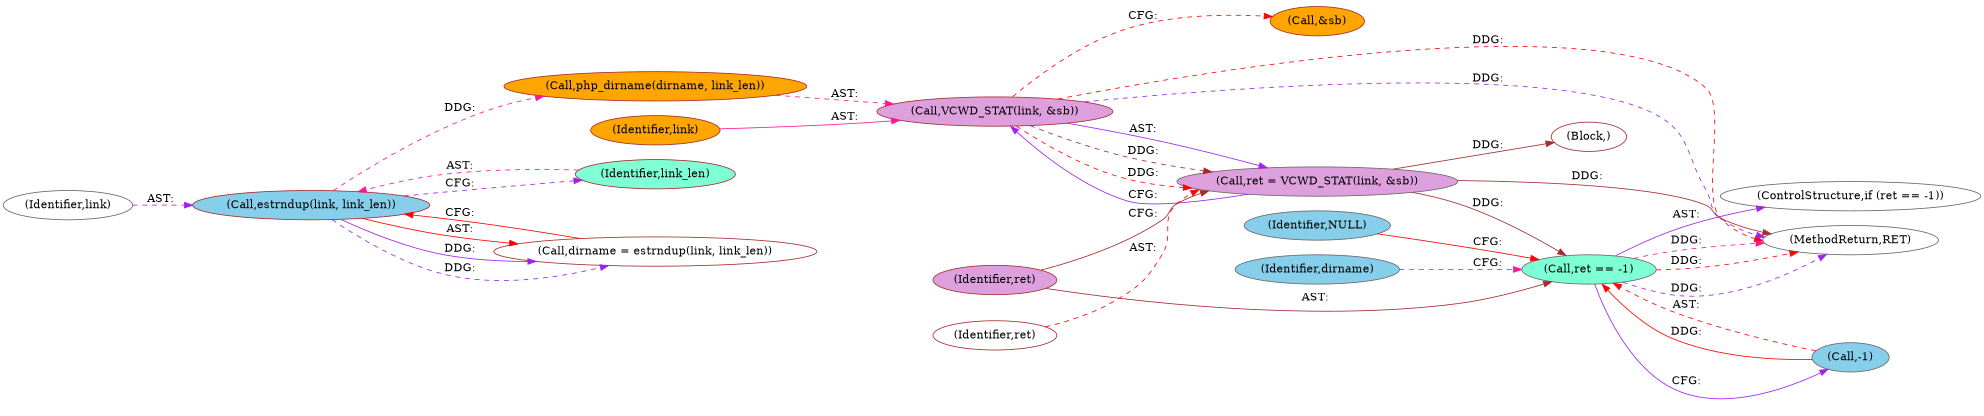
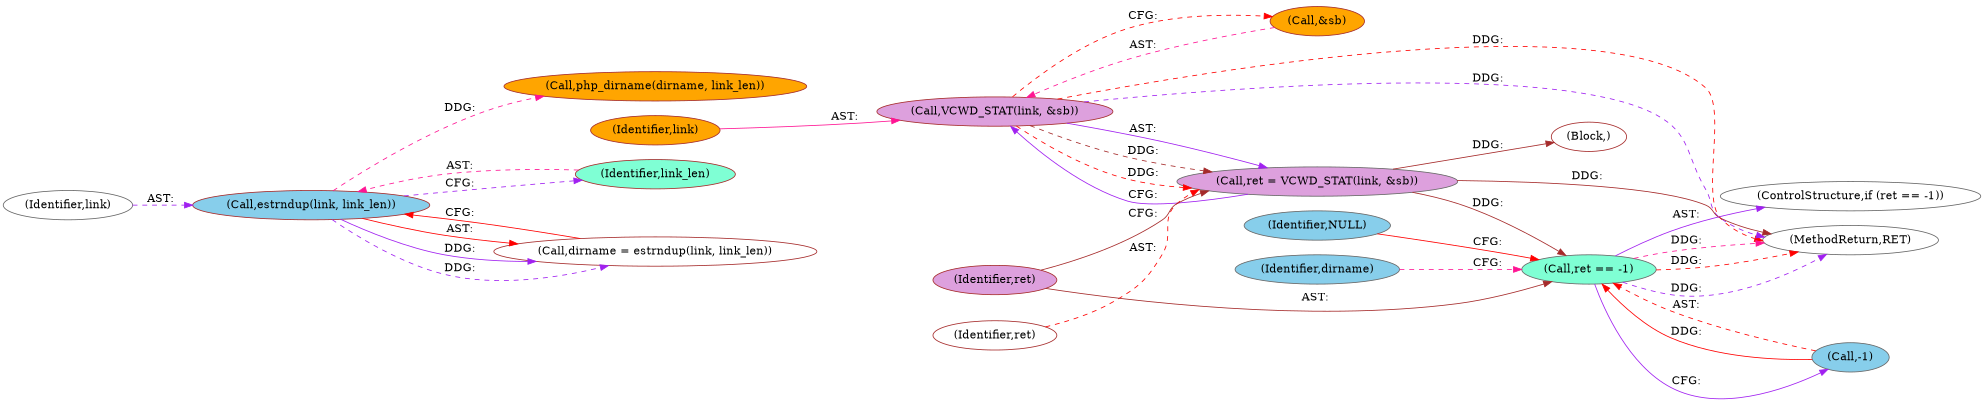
  digraph {
    rankdir=LR
    node [color=brown fillcolor=white style=filled]
    edge [color=purple style=dashed]
    n1 [fillcolor=plum label="(Call,VCWD_STAT(link, &sb))"]
    n2 [color=gray40 fillcolor=plum label="(Call,ret = VCWD_STAT(link, &sb))"]
    n3 [fillcolor=orange label="(Call,&sb)"]
    n4 [color=gray40 label="(MethodReturn,RET)"]
    n5 [color=gray40 fillcolor=aquamarine label="(Call,ret == -1)"]
    n6 [label="(Block,)"]
    n7 [fillcolor=skyblue label="(Call,estrndup(link, link_len))"]
    n8 [fillcolor=aquamarine label="(Identifier,link_len)"]
    n9 [fillcolor=orange label="(Call,php_dirname(dirname, link_len))"]
    n10 [label="(Call,dirname = estrndup(link, link_len))"]
    n11 [color=gray40 fillcolor=skyblue label="(Call,-1)"]
    n12 [color=gray40 label="(ControlStructure,if (ret == -1))"]
    n13 [label="(Identifier,ret)"]
    n14 [fillcolor=plum label="(Identifier,ret)"]
    n15 [color=gray40 label="(Identifier,link)"]
    n16 [color=gray40 fillcolor=skyblue label="(Identifier,NULL)"]
    n17 [color=gray40 fillcolor=skyblue label="(Identifier,dirname)"]
    n18 [fillcolor=orange label="(Identifier,link)"]
    n1 -> n2 [label="AST: " style=solid]
    n1 -> n2 [color=brown label="DDG: "]
    n1 -> n2 [color=red label="DDG: "]
    n1 -> n3 [color=red label="CFG: "]
    n1 -> n4 [color=red label="DDG: "]
    n1 -> n4 [label="DDG: "]
    n2 -> n1 [label="CFG: " style=solid]
    n2 -> n4 [color=brown label="DDG: " style=solid]
    n2 -> n5 [color=brown label="DDG: " style=solid]
    n2 -> n6 [color=brown label="DDG: " style=solid]
-   n9 -> n1 [color=deeppink label="AST: "]
+   n3 -> n1 [color=deeppink label="AST: "]
    n5 -> n4 [label="DDG: "]
    n5 -> n4 [color=deeppink label="DDG: "]
    n5 -> n4 [color=red label="DDG: "]
    n5 -> n11 [label="CFG: " style=solid]
    n5 -> n12 [label="AST: " style=solid]
    n7 -> n8 [label="CFG: "]
    n7 -> n9 [color=deeppink label="DDG: "]
    n7 -> n10 [color=red label="AST: " style=solid]
    n7 -> n10 [label="DDG: " style=solid]
    n7 -> n10 [label="DDG: "]
    n8 -> n7 [color=deeppink label="AST: "]
    n10 -> n7 [color=red label="CFG: " style=solid]
    n11 -> n5 [color=red label="AST: "]
    n11 -> n5 [color=red label="DDG: " style=solid]
    n13 -> n2 [color=red label="AST: "]
    n14 -> n2 [color=brown label="CFG: " style=solid]
    n14 -> n5 [color=brown label="AST: " style=solid]
    n15 -> n7 [label="AST: "]
    n16 -> n5 [color=red label="CFG: " style=solid]
    n17 -> n5 [color=deeppink label="CFG: "]
    n18 -> n1 [color=deeppink label="AST: " style=solid]
  }
